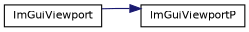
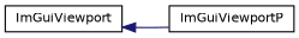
  digraph {
    rankdir=LR
    node [color=black fillcolor=white fontname=Helvetica fontsize=10 shape=record style=filled]
    n1 [height=0.2 label=ImGuiViewport width=0.4]
    n2 [height=0.2 label=ImGuiViewportP width=0.4]
-   n2 -> n1 [color=midnightblue dir=back fontname=Helvetica fontsize=10 labelfontname=Helvetica labelfontsize=10 style=solid]
+   n1 -> n2 [color=midnightblue dir=back fontname=Helvetica fontsize=10 labelfontname=Helvetica labelfontsize=10 style=solid]
  }
